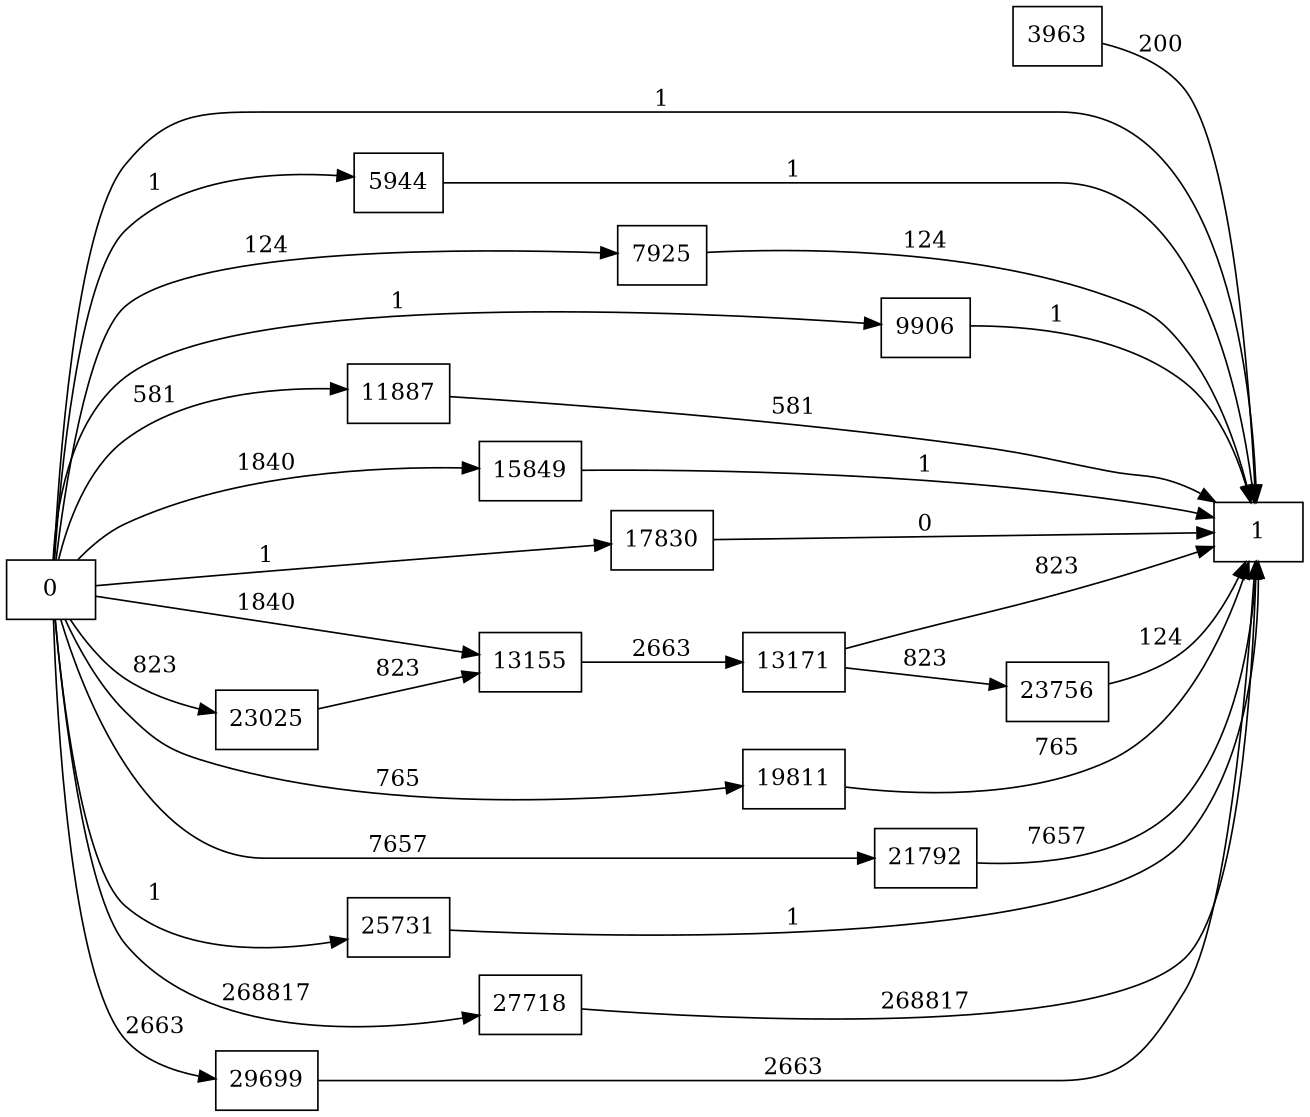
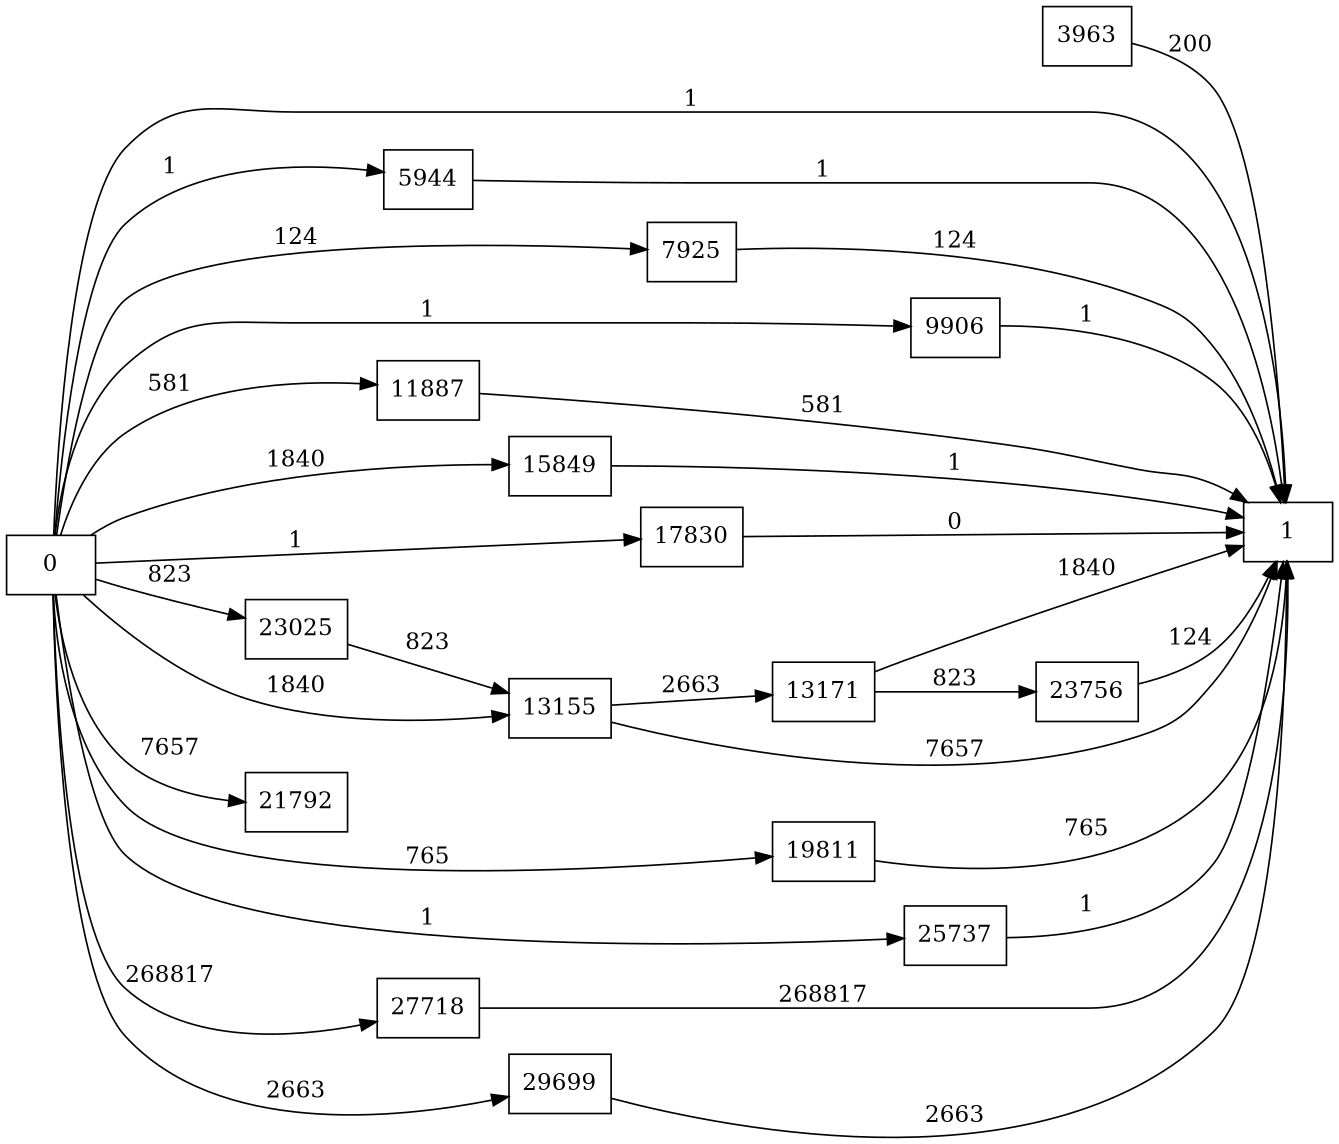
  digraph {
    rankdir=LR
    node [shape=rectangle]
    3963
    1
    5944
    7925
    9906
    11887
    13155
    13171
    23756
    15849
    17830
    19811
    21792
    23025
-   25737 [label=25731]
+   25737
    27718
    29699
    0
    3963 -> 1 [label=200]
    5944 -> 1 [label=1]
    7925 -> 1 [label=124]
    9906 -> 1 [label=1]
    11887 -> 1 [label=581]
    13155 -> 13171 [label=2663]
-   13171 -> 1 [label=823]
+   13171 -> 1 [label=1840]
    13171 -> 23756 [label=823]
    23756 -> 1 [label=124]
    15849 -> 1 [label=1]
    17830 -> 1 [label=0]
    19811 -> 1 [label=765]
-   21792 -> 1 [label=7657]
+   13155 -> 1 [label=7657]
    23025 -> 13155 [label=823]
    25737 -> 1 [label=1]
    27718 -> 1 [label=268817]
    29699 -> 1 [label=2663]
    0 -> 1 [label=1]
    0 -> 5944 [label=1]
    0 -> 7925 [label=124]
    0 -> 9906 [label=1]
    0 -> 11887 [label=581]
    0 -> 13155 [label=1840]
    0 -> 15849 [label=1840]
    0 -> 17830 [label=1]
    0 -> 19811 [label=765]
    0 -> 21792 [label=7657]
    0 -> 23025 [label=823]
    0 -> 25737 [label=1]
    0 -> 27718 [label=268817]
    0 -> 29699 [label=2663]
  }
